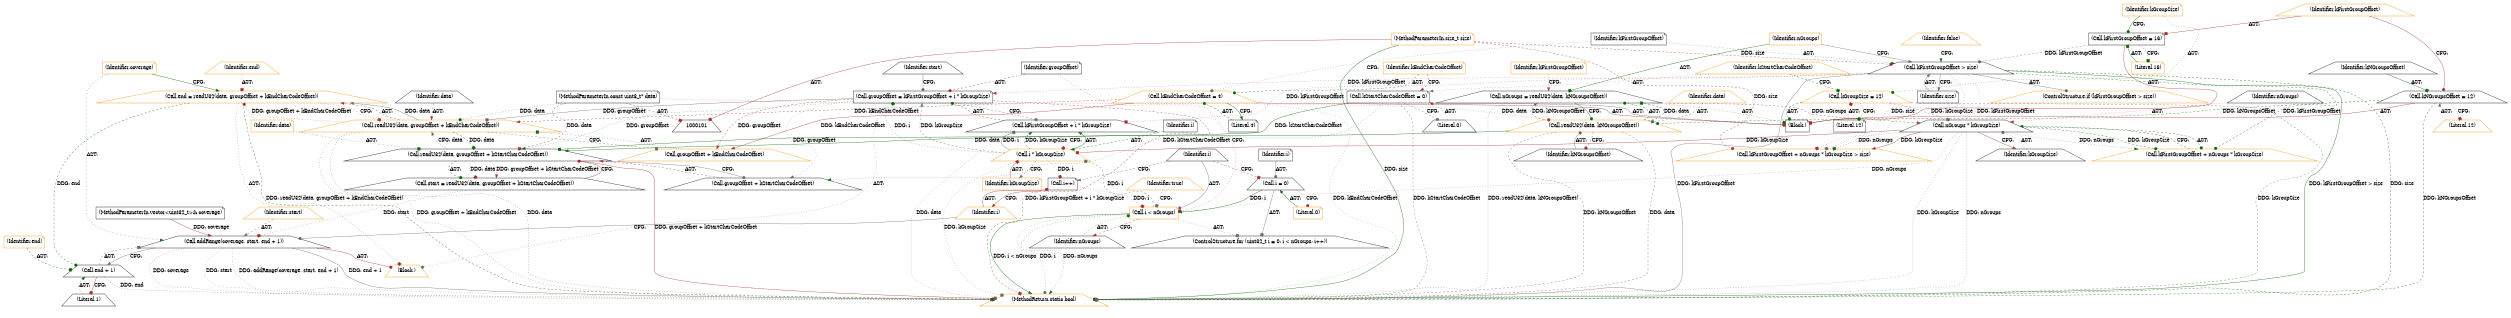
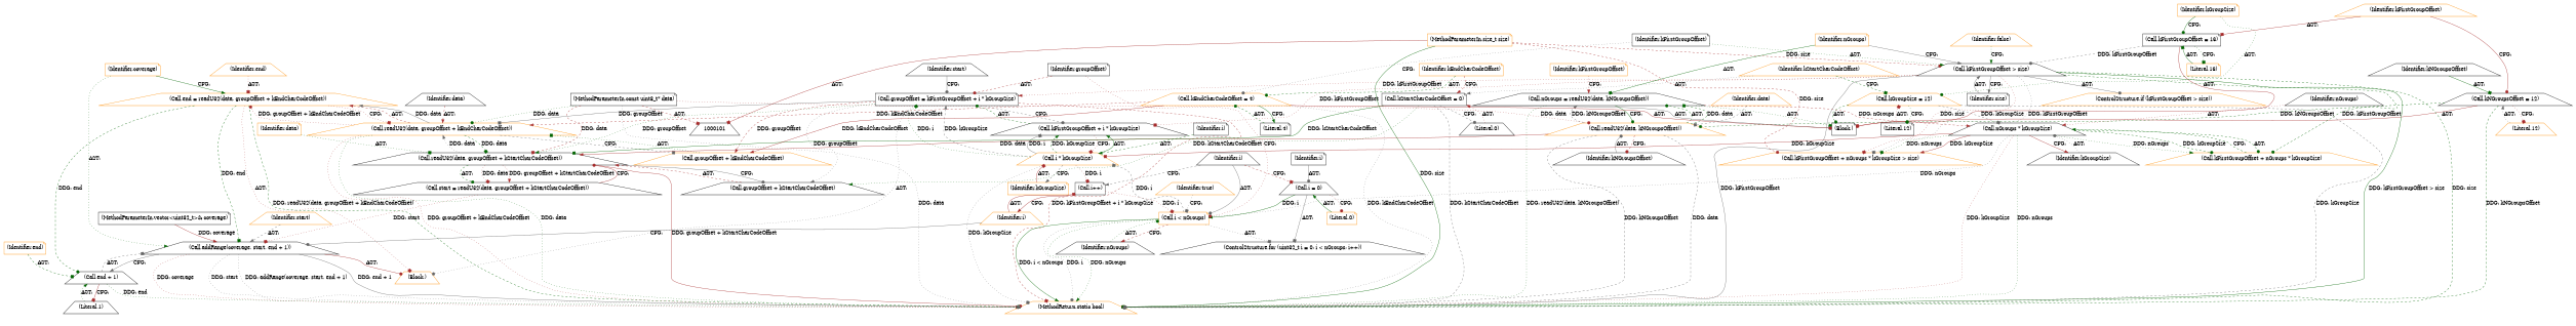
  digraph {
    node [color=black shape=trapezium]
    edge [arrowhead=box color=brown style=dotted]
    n1 [color=darkorange label="(Call,end = readU32(data, groupOffset + kEndCharCodeOffset))"]
    n2 [color=darkorange label="(Call,readU32(data, groupOffset + kEndCharCodeOffset))"]
    n3 [label="(Call,addRange(coverage, start, end + 1))"]
    n4 [label="(Call,end + 1)"]
    n5 [color=darkorange label="(MethodReturn,static bool)"]
    n6 [color=darkorange label="(Block,)"]
    n7 [label="(Call,readU32(data, groupOffset + kStartCharCodeOffset))"]
    n8 [color=darkorange label="(Call,groupOffset + kEndCharCodeOffset)"]
    n9 [label="(Literal,1)"]
    n10 [label="(Call,start = readU32(data, groupOffset + kStartCharCodeOffset))"]
    n11 [label="(Call,groupOffset + kStartCharCodeOffset)"]
    n12 [color=darkorange label="(Call,readU32(data, kNGroupsOffset))"]
    n13 [label="(Call,nGroups = readU32(data, kNGroupsOffset))"]
    n14 [label="(Identifier,kNGroupsOffset)"]
    n15 [label="(Block,)" shape=note]
    n16 [label="(Call,nGroups * kGroupSize)"]
    n17 [label="(MethodParameterIn,const uint8_t* data)" shape=note]
    1000101
    n19 [label="(Call,kNGroupsOffset = 12)"]
    n20 [color=darkorange label="(Literal,12)"]
    n21 [label="(Call,groupOffset = kFirstGroupOffset + i * kGroupSize)" shape=note]
    n22 [label="(Call,kFirstGroupOffset + i * kGroupSize)"]
    n23 [color=darkorange label="(Call,i * kGroupSize)"]
    n24 [label="(Call,kFirstGroupOffset > size)"]
    n25 [color=darkorange label="(Call,kFirstGroupOffset + nGroups * kGroupSize)"]
    n26 [label="(Identifier,size)" shape=note]
    n27 [color=darkorange label="(ControlStructure,if (kFirstGroupOffset > size))"]
    n28 [color=darkorange label="(Call,kFirstGroupOffset + nGroups * kGroupSize > size)"]
    n29 [label="(Call,kFirstGroupOffset = 16)" shape=note]
    n30 [color=darkorange label="(Literal,16)" shape=note]
    n31 [color=darkorange label="(MethodParameterIn,size_t size)" shape=note]
    n32 [label="(Call,i++)" shape=note]
    n33 [color=darkorange label="(Identifier,kGroupSize)" shape=note]
    n34 [color=darkorange label="(Call,i < nGroups)" shape=note]
    n35 [color=darkorange label="(Identifier,i)"]
    n36 [label="(Identifier,nGroups)"]
    n37 [label="(ControlStructure,for (uint32_t i = 0; i < nGroups; i++))"]
    n38 [label="(Call,i = 0)"]
    n39 [color=darkorange label="(Literal,0)" shape=note]
    n40 [label="(Identifier,kGroupSize)"]
    n41 [color=darkorange label="(Call,kGroupSize = 12)"]
    n42 [label="(Literal,12)" shape=note]
    n43 [label="(Call,kStartCharCodeOffset = 0)" shape=note]
    n44 [label="(Literal,0)"]
    n45 [color=darkorange label="(Call,kEndCharCodeOffset = 4)"]
    n46 [label="(Literal,4)" shape=note]
    n47 [label="(Identifier,kNGroupsOffset)"]
    n48 [color=darkorange label="(Identifier,kGroupSize)" shape=note]
    n49 [color=darkorange label="(Identifier,end)" shape=note]
    n50 [color=darkorange label="(Identifier,kFirstGroupOffset)" shape=note]
    n51 [label="(MethodParameterIn,vector<uint32_t>& coverage)" shape=note]
    n52 [color=darkorange label="(Identifier,end)"]
    n53 [label="(Identifier,groupOffset)" shape=note]
    n54 [label="(Identifier,i)" shape=note]
    n55 [color=darkorange label="(Identifier,kStartCharCodeOffset)"]
    n56 [label="(Identifier,nGroups)"]
    n57 [color=darkorange label="(Identifier,kEndCharCodeOffset)" shape=note]
    n58 [color=darkorange label="(Identifier,nGroups)" shape=note]
    n59 [color=darkorange label="(Identifier,data)" shape=note]
    n60 [color=darkorange label="(Identifier,coverage)" shape=note]
    n61 [color=darkorange label="(Identifier,data)"]
    n62 [label="(Identifier,i)"]
    n63 [color=darkorange label="(Identifier,start)"]
    n64 [color=darkorange label="(Identifier,kFirstGroupOffset)"]
    n65 [label="(Identifier,kFirstGroupOffset)" shape=note]
    n66 [color=darkorange label="(Identifier,true)"]
    n67 [label="(Identifier,data)"]
    n68 [label="(Identifier,start)"]
    n69 [color=darkorange label="(Identifier,false)"]
    n70 [label="(Identifier,i)" shape=note]
    n1 -> n2 [label="CFG: "]
+   n1 -> n3 [color=darkgreen label="DDG: end" style=dashed]
    n1 -> n4 [arrowhead=dot color=darkgreen label="DDG: end" style=dashed]
    n1 -> n5 [color=darkgreen label="DDG: readU32(data, groupOffset + kEndCharCodeOffset)" style=dashed]
    n1 -> n6 [label="AST: "]
    n2 -> n1 [arrowhead=normal label="AST: " style=dashed]
    n2 -> n1 [arrowhead=normal color=gray40 label="DDG: data" style=solid]
    n2 -> n1 [arrowhead=dot label="DDG: groupOffset + kEndCharCodeOffset"]
    n2 -> n5 [arrowhead=normal color=darkgreen label="DDG: data"]
    n2 -> n5 [arrowhead=normal label="DDG: groupOffset + kEndCharCodeOffset"]
    n2 -> n7 [color=darkgreen label="DDG: data" style=dashed]
    n2 -> n8 [color=gray40 label="CFG: " style=dashed]
    n3 -> n4 [arrowhead=normal color=gray40 label="CFG: " style=solid]
    n3 -> n5 [arrowhead=normal color=gray40 label="DDG: addRange(coverage, start, end + 1)"]
    n3 -> n5 [arrowhead=dot color=gray40 label="DDG: end + 1" style=solid]
    n3 -> n5 [arrowhead=dot label="DDG: coverage"]
    n3 -> n5 [arrowhead=dot color=gray40 label="DDG: start"]
    n3 -> n6 [arrowhead=dot label="AST: " style=solid]
    n4 -> n3 [color=gray40 label="AST: " style=dashed]
    n4 -> n5 [arrowhead=dot color=darkgreen label="DDG: end"]
    n4 -> n9 [label="CFG: " style=solid]
-   n7 -> n2 [arrowhead=normal color=gray40 label="CFG: data"]
+   n7 -> n2 [arrowhead=normal color=gray40 label="DDG: data"]
    n7 -> n5 [arrowhead=dot label="DDG: groupOffset + kStartCharCodeOffset" style=solid]
    n7 -> n10 [arrowhead=dot color=darkgreen label="AST: " style=dashed]
    n7 -> n10 [label="DDG: data"]
    n7 -> n10 [arrowhead=normal label="DDG: groupOffset + kStartCharCodeOffset"]
    n7 -> n11 [arrowhead=dot color=gray40 label="CFG: " style=solid]
    n8 -> n2 [color=darkgreen label="AST: "]
    n9 -> n4 [arrowhead=normal color=darkgreen label="AST: "]
    n10 -> n3 [label="DDG: start"]
    n10 -> n7 [arrowhead=dot label="CFG: " style=solid]
    n11 -> n7 [arrowhead=normal label="AST: " style=dashed]
    n12 -> n5 [arrowhead=normal color=gray40 label="DDG: kNGroupsOffset" style=dashed]
    n12 -> n5 [color=gray40 label="DDG: data" style=dashed]
-   n12 -> n7 [arrowhead=normal color=darkgreen label="DDG: data" style=solid]
+   n12 -> n7 [arrowhead=normal label="DDG: data" style=solid]
    n12 -> n13 [arrowhead=dot color=darkgreen label="AST: " style=dashed]
    n12 -> n13 [color=darkgreen label="DDG: data" style=dashed]
    n12 -> n13 [arrowhead=normal color=gray40 label="DDG: kNGroupsOffset" style=dashed]
    n12 -> n14 [arrowhead=dot label="CFG: " style=dashed]
    n13 -> n5 [color=darkgreen label="DDG: readU32(data, kNGroupsOffset)"]
    n13 -> n12 [arrowhead=dot color=darkgreen label="CFG: " style=solid]
    n13 -> n15 [color=darkgreen label="AST: "]
    n13 -> n16 [arrowhead=normal label="DDG: nGroups" style=dashed]
    n14 -> n12 [arrowhead=dot color=gray40 label="AST: " style=solid]
    n16 -> n5 [color=darkgreen label="DDG: nGroups"]
    n16 -> n5 [label="DDG: kGroupSize"]
    n16 -> n23 [label="DDG: kGroupSize" style=solid]
    n16 -> n25 [arrowhead=dot color=darkgreen label="AST: " style=dashed]
    n16 -> n25 [arrowhead=normal color=darkgreen label="DDG: nGroups"]
    n16 -> n25 [arrowhead=dot color=darkgreen label="DDG: kGroupSize" style=dashed]
    n16 -> n28 [color=darkgreen label="DDG: nGroups"]
    n16 -> n28 [arrowhead=normal label="DDG: kGroupSize" style=solid]
    n16 -> n34 [color=gray40 label="DDG: nGroups"]
    n16 -> n40 [arrowhead=normal label="CFG: " style=solid]
    n17 -> n2 [arrowhead=dot color=darkgreen label="DDG: data"]
-   n22 -> n5 [color=gray40 label="DDG: data"]
+   n17 -> n5 [color=gray40 label="DDG: data"]
    n17 -> n7 [label="DDG: data" style=dashed]
    n17 -> n12 [arrowhead=dot label="DDG: data"]
    n17 -> 1000101 [label="AST: " style=dashed]
    n19 -> n5 [arrowhead=dot color=darkgreen label="DDG: kNGroupsOffset" style=dashed]
    n19 -> n12 [arrowhead=dot color=darkgreen label="DDG: kNGroupsOffset" style=dashed]
    n19 -> n15 [label="AST: " style=solid]
    n19 -> n20 [label="CFG: "]
    n20 -> n19 [arrowhead=normal color=gray40 label="AST: "]
    n21 -> n2 [color=gray40 label="DDG: groupOffset" style=solid]
    n21 -> n5 [label="DDG: kFirstGroupOffset + i * kGroupSize" style=dashed]
    n21 -> n6 [arrowhead=dot color=gray40 label="AST: "]
    n21 -> n7 [arrowhead=normal color=darkgreen label="DDG: groupOffset"]
    n21 -> n8 [arrowhead=normal label="DDG: groupOffset" style=dashed]
    n21 -> n11 [arrowhead=normal color=gray40 label="DDG: groupOffset"]
    n21 -> n22 [arrowhead=dot color=gray40 label="CFG: " style=dashed]
    n22 -> n21 [arrowhead=dot color=darkgreen label="AST: " style=dashed]
    n22 -> n23 [label="CFG: "]
    n23 -> n5 [color=gray40 label="DDG: kGroupSize"]
    n23 -> n21 [color=darkgreen label="DDG: i"]
    n23 -> n21 [arrowhead=normal color=gray40 label="DDG: kGroupSize" style=dashed]
    n23 -> n22 [arrowhead=normal color=darkgreen label="AST: " style=solid]
    n23 -> n22 [color=gray40 label="DDG: i" style=solid]
    n23 -> n22 [arrowhead=normal color=darkgreen label="DDG: kGroupSize" style=dashed]
    n23 -> n32 [label="DDG: i"]
    n23 -> n33 [arrowhead=normal color=gray40 label="CFG: " style=dashed]
    n24 -> n5 [arrowhead=dot color=darkgreen label="DDG: kFirstGroupOffset > size" style=solid]
    n24 -> n5 [arrowhead=dot color=darkgreen label="DDG: size" style=dashed]
    n24 -> n5 [arrowhead=normal color=gray40 label="DDG: kFirstGroupOffset" style=solid]
    n24 -> n21 [arrowhead=normal label="DDG: kFirstGroupOffset"]
    n24 -> n22 [label="DDG: kFirstGroupOffset"]
    n24 -> n25 [arrowhead=dot color=darkgreen label="DDG: kFirstGroupOffset" style=dashed]
    n24 -> n26 [arrowhead=normal color=gray40 label="CFG: " style=solid]
    n24 -> n27 [arrowhead=dot color=gray40 label="AST: " style=solid]
    n24 -> n28 [color=gray40 label="DDG: kFirstGroupOffset"]
    n24 -> n28 [label="DDG: size"]
    n25 -> n16 [arrowhead=normal color=darkgreen label="CFG: " style=dashed]
    n26 -> n24 [arrowhead=normal color=gray40 label="AST: " style=solid]
    n29 -> n15 [arrowhead=dot label="AST: " style=solid]
    n29 -> n24 [arrowhead=dot color=gray40 label="DDG: kFirstGroupOffset" style=dashed]
    n29 -> n30 [color=darkgreen label="CFG: "]
    n30 -> n29 [color=darkgreen label="AST: " style=solid]
    n31 -> n5 [color=darkgreen label="DDG: size" style=solid]
    n31 -> 1000101 [label="AST: " style=solid]
    n31 -> n24 [arrowhead=dot label="DDG: size" style=dashed]
    n31 -> n28 [arrowhead=dot label="DDG: size" style=dashed]
    n32 -> n34 [label="DDG: i"]
    n32 -> n35 [arrowhead=normal label="CFG: " style=solid]
    n33 -> n23 [label="AST: " style=solid]
    n34 -> n5 [arrowhead=normal color=darkgreen label="DDG: nGroups"]
    n34 -> n5 [arrowhead=normal color=darkgreen label="DDG: i < nGroups" style=solid]
    n34 -> n5 [arrowhead=dot color=gray40 label="DDG: i"]
    n34 -> n23 [color=gray40 label="DDG: i" style=dashed]
    n34 -> n36 [arrowhead=normal label="CFG: " style=dashed]
    n34 -> n37 [color=gray40 label="AST: "]
    n35 -> n3 [arrowhead=dot color=gray40 label="CFG: " style=solid]
    n35 -> n32 [label="AST: " style=solid]
    n36 -> n34 [arrowhead=dot color=darkgreen label="AST: "]
    n38 -> n34 [arrowhead=normal color=darkgreen label="DDG: i" style=solid]
    n38 -> n37 [color=gray40 label="AST: " style=solid]
    n38 -> n39 [arrowhead=dot label="CFG: "]
    n39 -> n38 [arrowhead=normal color=darkgreen label="AST: " style=solid]
    n40 -> n16 [arrowhead=dot color=gray40 label="AST: "]
    n41 -> n5 [arrowhead=dot color=gray40 label="DDG: kGroupSize" style=dashed]
    n41 -> n15 [arrowhead=dot color=darkgreen label="AST: " style=dashed]
    n41 -> n16 [color=gray40 label="DDG: kGroupSize" style=dashed]
    n41 -> n42 [color=darkgreen label="CFG: "]
    n42 -> n41 [label="AST: "]
    n43 -> n5 [arrowhead=dot color=gray40 label="DDG: kStartCharCodeOffset" style=dashed]
    n43 -> n7 [color=darkgreen label="DDG: kStartCharCodeOffset" style=solid]
    n43 -> n11 [arrowhead=normal color=darkgreen label="DDG: kStartCharCodeOffset"]
    n43 -> n15 [color=gray40 label="AST: " style=solid]
    n43 -> n44 [arrowhead=dot color=gray40 label="CFG: " style=dashed]
    n44 -> n43 [arrowhead=normal label="AST: "]
    n45 -> n2 [arrowhead=normal label="DDG: kEndCharCodeOffset" style=dashed]
    n45 -> n5 [arrowhead=normal color=gray40 label="DDG: kEndCharCodeOffset"]
    n45 -> n8 [arrowhead=normal label="DDG: kEndCharCodeOffset" style=solid]
    n45 -> n15 [arrowhead=dot label="AST: " style=solid]
    n45 -> n46 [arrowhead=normal color=darkgreen label="CFG: " style=solid]
    n46 -> n45 [arrowhead=dot color=darkgreen label="AST: " style=dashed]
    n47 -> n19 [color=darkgreen label="AST: " style=solid]
    n48 -> n29 [arrowhead=dot color=darkgreen label="CFG: " style=solid]
    n48 -> n41 [arrowhead=dot color=darkgreen label="AST: "]
    n49 -> n4 [color=darkgreen label="AST: " style=dashed]
    n50 -> n13 [arrowhead=normal label="CFG: "]
    n51 -> n3 [arrowhead=normal label="DDG: coverage" style=solid]
    n52 -> n1 [label="AST: "]
    n53 -> n21 [arrowhead=dot label="AST: " style=dashed]
    n53 -> n34 [arrowhead=dot label="CFG: "]
    n54 -> n23 [arrowhead=normal color=darkgreen label="AST: " style=dashed]
    n55 -> n41 [color=darkgreen label="CFG: " style=dashed]
    n55 -> n43 [arrowhead=normal color=gray40 label="AST: "]
    n56 -> n16 [arrowhead=normal label="AST: "]
    n57 -> n43 [arrowhead=normal label="CFG: " style=dashed]
    n57 -> n45 [arrowhead=dot color=darkgreen label="AST: " style=dashed]
    n58 -> n13 [color=darkgreen label="AST: " style=solid]
    n58 -> n24 [arrowhead=normal color=gray40 label="CFG: " style=solid]
    n59 -> n7 [color=darkgreen label="AST: "]
    n60 -> n1 [arrowhead=normal color=darkgreen label="CFG: " style=solid]
    n60 -> n3 [arrowhead=normal color=darkgreen label="AST: "]
    n61 -> n12 [color=gray40 label="AST: " style=dashed]
    n62 -> n32 [arrowhead=normal color=gray40 label="CFG: " style=dashed]
    n62 -> n34 [arrowhead=dot color=gray40 label="AST: " style=solid]
    n62 -> n38 [label="CFG: " style=dashed]
    n63 -> n3 [arrowhead=normal color=gray40 label="AST: " style=dashed]
    n64 -> n19 [arrowhead=dot label="CFG: " style=solid]
    n64 -> n29 [label="AST: " style=solid]
    n65 -> n24 [arrowhead=normal color=darkgreen label="AST: "]
    n65 -> n45 [arrowhead=dot color=gray40 label="CFG: "]
    n66 -> n34 [color=gray40 label="CFG: "]
    n67 -> n2 [arrowhead=normal label="AST: " style=dashed]
    n68 -> n21 [arrowhead=dot color=gray40 label="CFG: " style=solid]
    n69 -> n24 [arrowhead=normal color=darkgreen label="CFG: "]
    n70 -> n38 [arrowhead=dot color=gray40 label="AST: " style=solid]
  }
